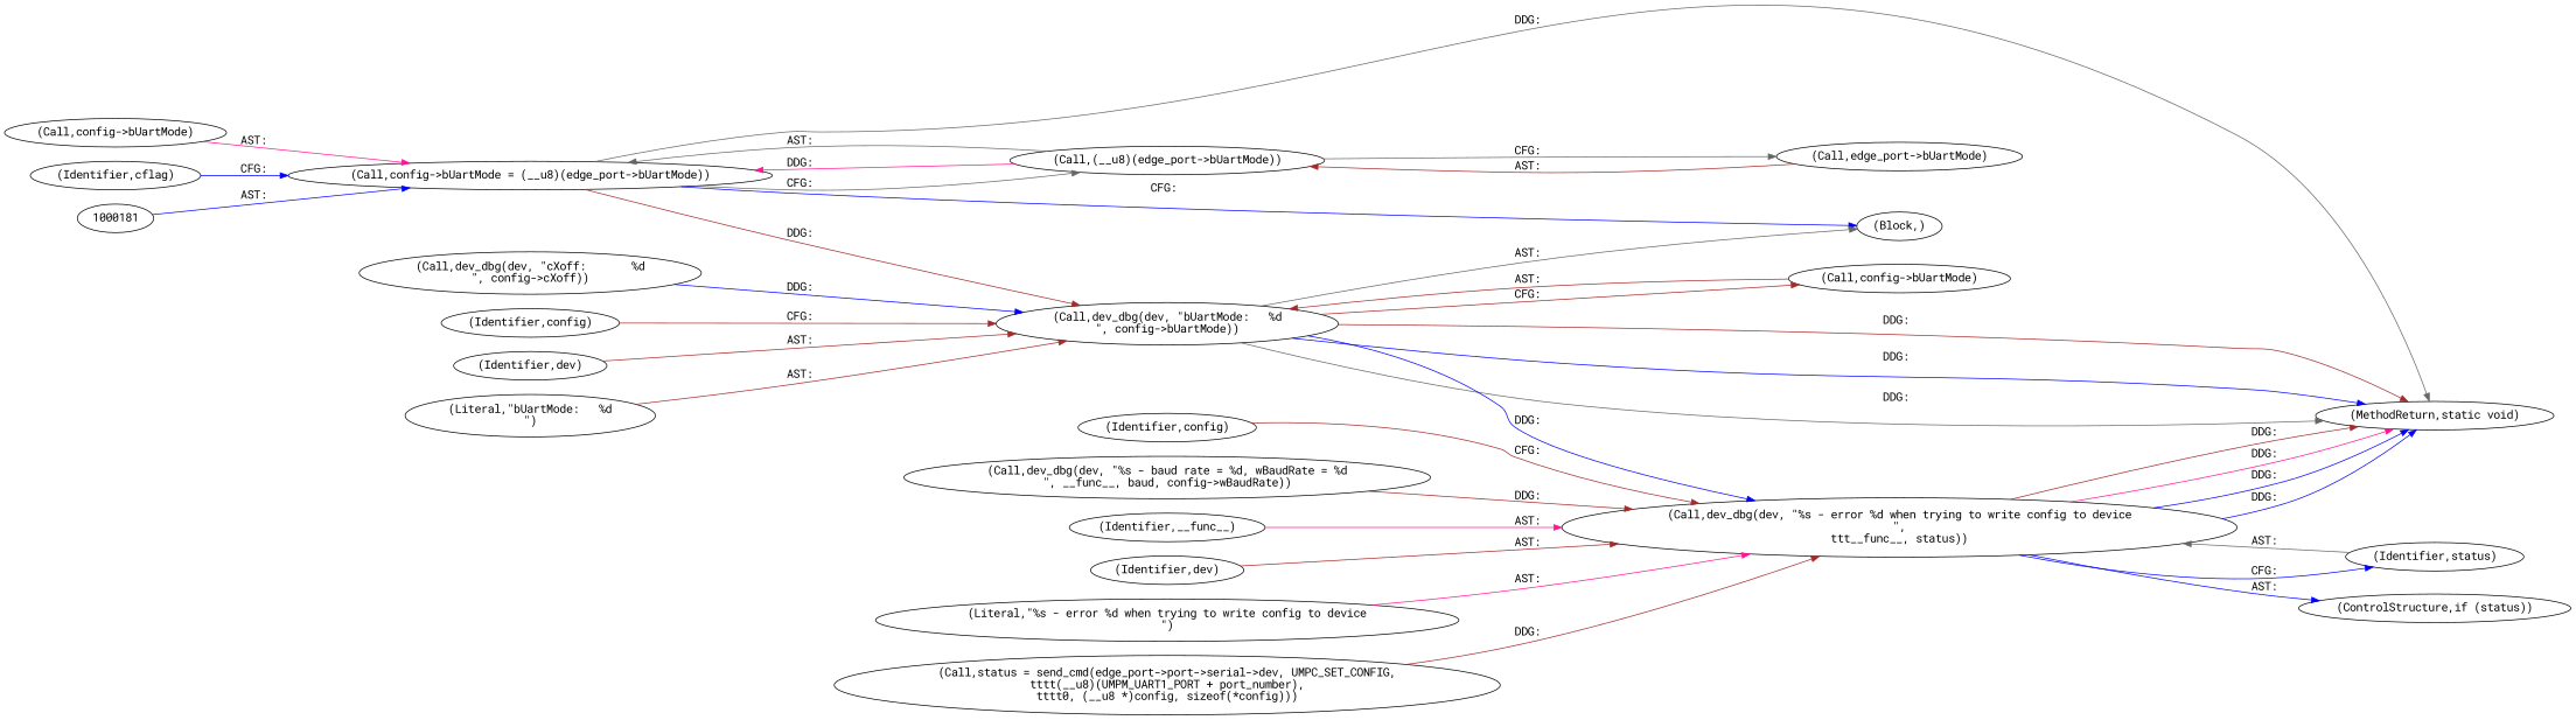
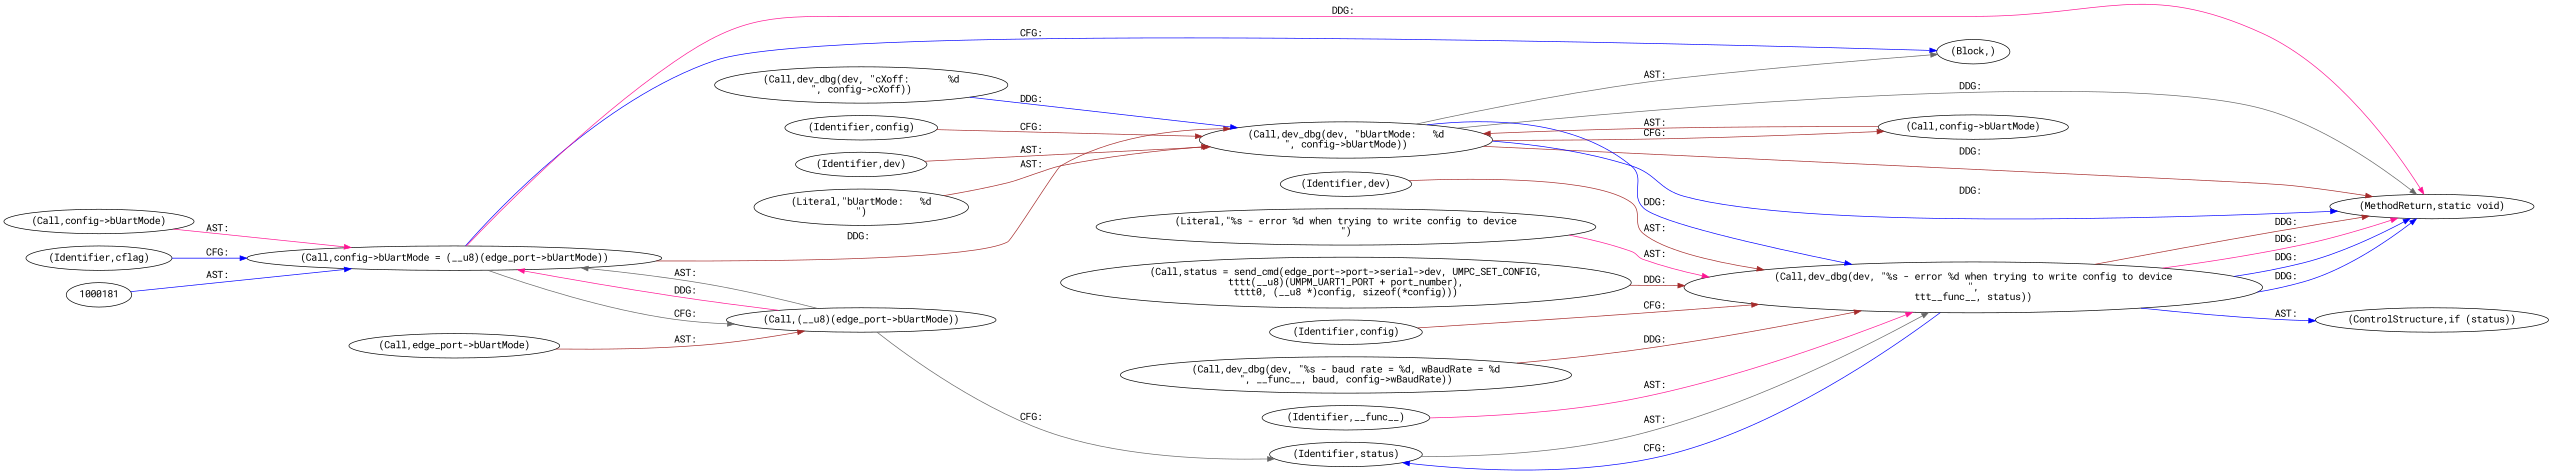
  digraph {
    fontname="Roboto Mono"
    rankdir=LR
    node [fontname="Roboto Mono"]
    edge [color=brown fontname="Roboto Mono"]
    n1 [label="(Call,config->bUartMode = (__u8)(edge_port->bUartMode))"]
    n2 [label="(Call,(__u8)(edge_port->bUartMode))"]
    n3 [label="(Call,dev_dbg(dev, \"bUartMode:   %d\n\", config->bUartMode))"]
    n4 [label="(Block,)"]
    n5 [label="(MethodReturn,static void)"]
    n6 [label="(Call,edge_port->bUartMode)"]
    n7 [label="(Call,dev_dbg(dev, \"%s - error %d when trying to write config to device\n\",\n\t\t\t__func__, status))"]
    n8 [label="(Call,config->bUartMode)"]
    n9 [label="(Identifier,status)"]
    n10 [label="(ControlStructure,if (status))"]
    n11 [label="(Call,dev_dbg(dev, \"cXoff:       %d\n\", config->cXoff))"]
    n12 [label="(Call,config->bUartMode)"]
    n13 [label="(Identifier,dev)"]
    n14 [label="(Literal,\"%s - error %d when trying to write config to device\n\")"]
    n15 [label="(Identifier,config)"]
    n16 [label="(Identifier,cflag)"]
    n17 [label="(Identifier,dev)"]
    n18 [label="(Literal,\"bUartMode:   %d\n\")"]
    n19 [label="(Call,status = send_cmd(edge_port->port->serial->dev, UMPC_SET_CONFIG,\n\t\t\t\t(__u8)(UMPM_UART1_PORT + port_number),\n\t\t\t\t0, (__u8 *)config, sizeof(*config)))"]
    n20 [label="(Identifier,config)"]
    n21 [label="(Call,dev_dbg(dev, \"%s - baud rate = %d, wBaudRate = %d\n\", __func__, baud, config->wBaudRate))"]
    n22 [label="(Identifier,__func__)"]
    1000181
    n1 -> n2 [color=gray40 label="CFG: "]
    n1 -> n3 [label="DDG: "]
    n1 -> n4 [color=blue label="CFG: "]
-   n1 -> n5 [color=gray40 label="DDG: "]
+   n1 -> n5 [color=deeppink label="DDG: "]
    n2 -> n1 [color=gray40 label="AST: "]
    n2 -> n1 [color=deeppink label="DDG: "]
-   n2 -> n6 [color=gray40 label="CFG: "]
+   n2 -> n9 [color=gray40 label="CFG: "]
    n3 -> n4 [color=gray40 label="AST: "]
    n3 -> n5 [label="DDG: "]
    n3 -> n5 [color=blue label="DDG: "]
    n3 -> n5 [color=gray40 label="DDG: "]
    n3 -> n7 [color=blue label="DDG: "]
    n3 -> n8 [label="CFG: "]
    n6 -> n2 [label="AST: "]
    n7 -> n5 [label="DDG: "]
    n7 -> n5 [color=deeppink label="DDG: "]
    n7 -> n5 [color=blue label="DDG: "]
    n7 -> n5 [color=blue label="DDG: "]
    n7 -> n9 [color=blue label="CFG: "]
    n7 -> n10 [color=blue label="AST: "]
    n8 -> n3 [label="AST: "]
    n9 -> n7 [color=gray40 label="AST: "]
    n11 -> n3 [color=blue label="DDG: "]
    n12 -> n1 [color=deeppink label="AST: "]
    n13 -> n7 [label="AST: "]
    n14 -> n7 [color=deeppink label="AST: "]
    n15 -> n3 [label="CFG: "]
    n16 -> n1 [color=blue label="CFG: "]
    n17 -> n3 [label="AST: "]
    n18 -> n3 [label="AST: "]
    n19 -> n7 [label="DDG: "]
    n20 -> n7 [label="CFG: "]
    n21 -> n7 [label="DDG: "]
    n22 -> n7 [color=deeppink label="AST: "]
    1000181 -> n1 [color=blue label="AST: "]
  }
